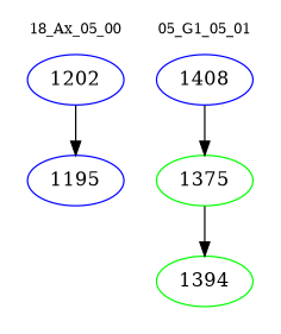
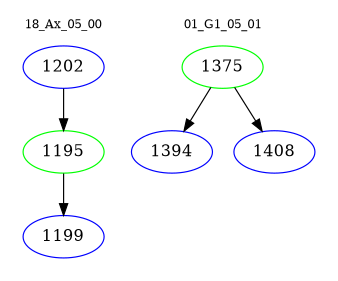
  digraph {
    node [color=blue]
    edge [color=black]
-   n1 [label=1195]
+   n1 [color=green label=1195]
+   n2 [label=1199]
    n3 [label=1202]
    n4 [color=green label=1375]
-   n5 [color=green label=1394]
+   n5 [label=1394]
    n6 [label=1408]
    subgraph cluster_1 {
      color=white
      fontsize=10
      label="18_Ax_05_00"
      n1
+     n2
      n3
    }
    subgraph cluster_2 {
      color=white
      fontsize=10
-     label="05_G1_05_01"
+     label="01_G1_05_01"
      n4
      n5
      n6
    }
+   n1 -> n2
    n3 -> n1
    n4 -> n5
-   n6 -> n4
+   n4 -> n6
  }
